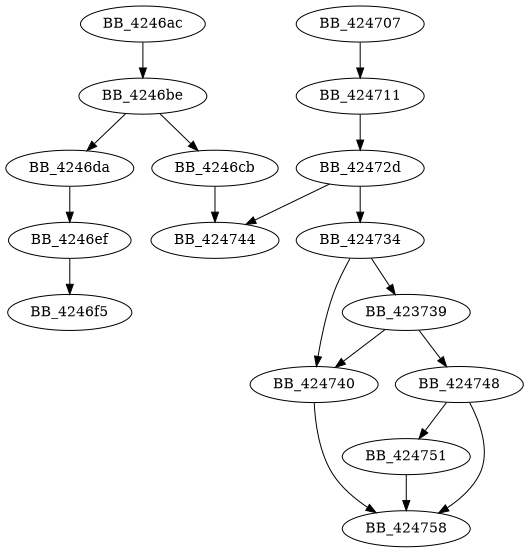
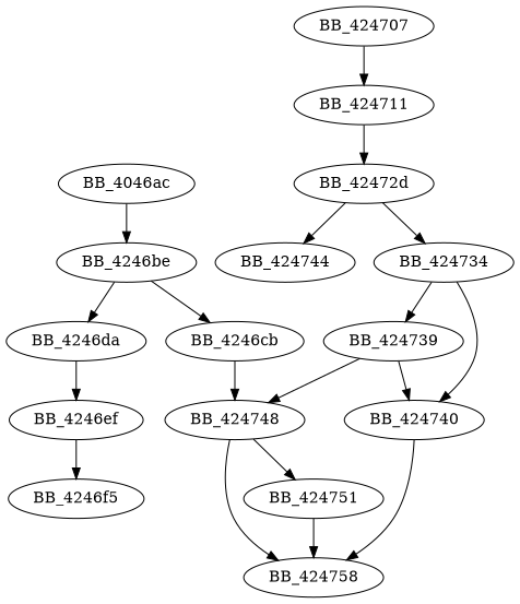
  digraph {
-   BB_4246ac
+   BB_4246ac [label=BB_4046ac]
    BB_4246be
    BB_4246cb
    BB_4246da
    BB_424748
    BB_4246ef
    BB_424758
    BB_424751
    BB_4246f5
    BB_424707
    BB_424711
    BB_42472d
    BB_424734
    BB_424744
-   BB_424739 [label=BB_423739]
+   BB_424739
    BB_424740
    BB_4246ac -> BB_4246be
    BB_4246be -> BB_4246cb
    BB_4246be -> BB_4246da
-   BB_4246cb -> BB_424744
+   BB_4246cb -> BB_424748
    BB_4246da -> BB_4246ef
    BB_424748 -> BB_424758
    BB_424748 -> BB_424751
    BB_4246ef -> BB_4246f5
    BB_424751 -> BB_424758
    BB_424707 -> BB_424711
    BB_424711 -> BB_42472d
    BB_42472d -> BB_424734
    BB_42472d -> BB_424744
    BB_424734 -> BB_424739
    BB_424734 -> BB_424740
    BB_424739 -> BB_424748
    BB_424739 -> BB_424740
    BB_424740 -> BB_424758
  }
